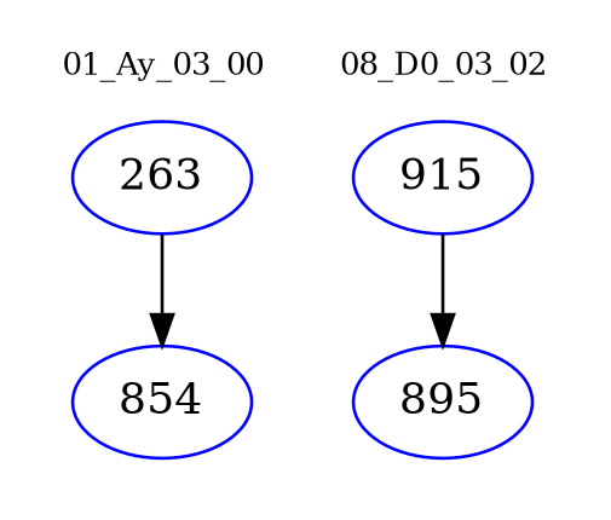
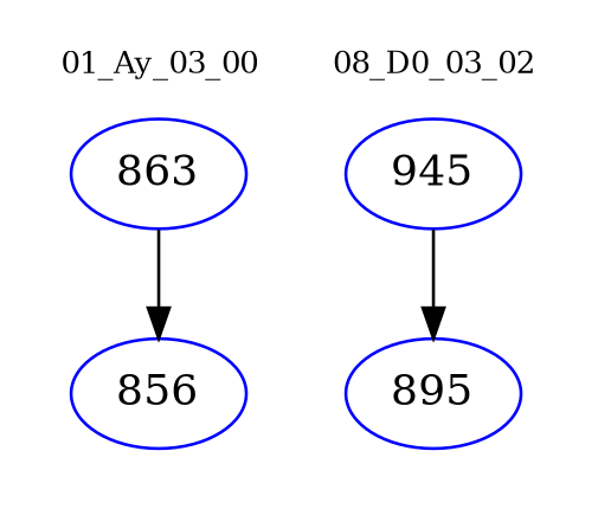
  digraph {
    node [color=blue]
    edge [color=black]
-   n1 [label=263]
-   n2 [label=854]
-   n3 [label=915]
+   n1 [label=863]
+   n2 [label=856]
+   n3 [label=945]
    n4 [label=895]
    subgraph cluster_1 {
      color=white
      fontsize=10
      label="01_Ay_03_00"
      n1
      n2
    }
    subgraph cluster_2 {
      color=white
      fontsize=10
      label="08_D0_03_02"
      n3
      n4
    }
    n1 -> n2
    n3 -> n4
  }
